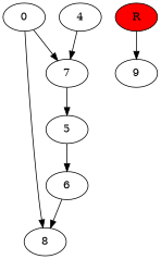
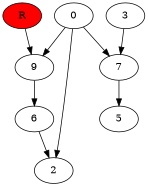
  digraph {
    n1 [label=0]
-   2 [label=8]
+   2
    7
    n4 [label=9]
    5
    6
-   4
+   4 [label=3]
    R [fillcolor="#ff0000" style=filled]
    n1 -> 2
    n1 -> 7
+   n1 -> n4
    7 -> 5
-   5 -> 6
+   n4 -> 6
    6 -> 2
    4 -> 7
    R -> n4
  }
